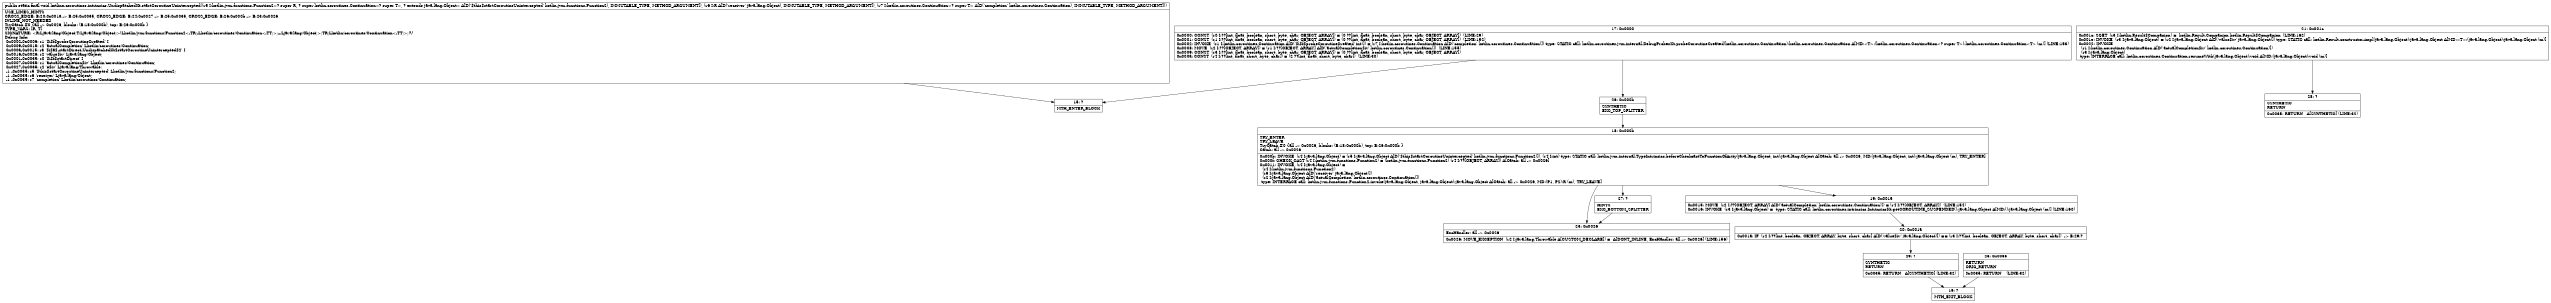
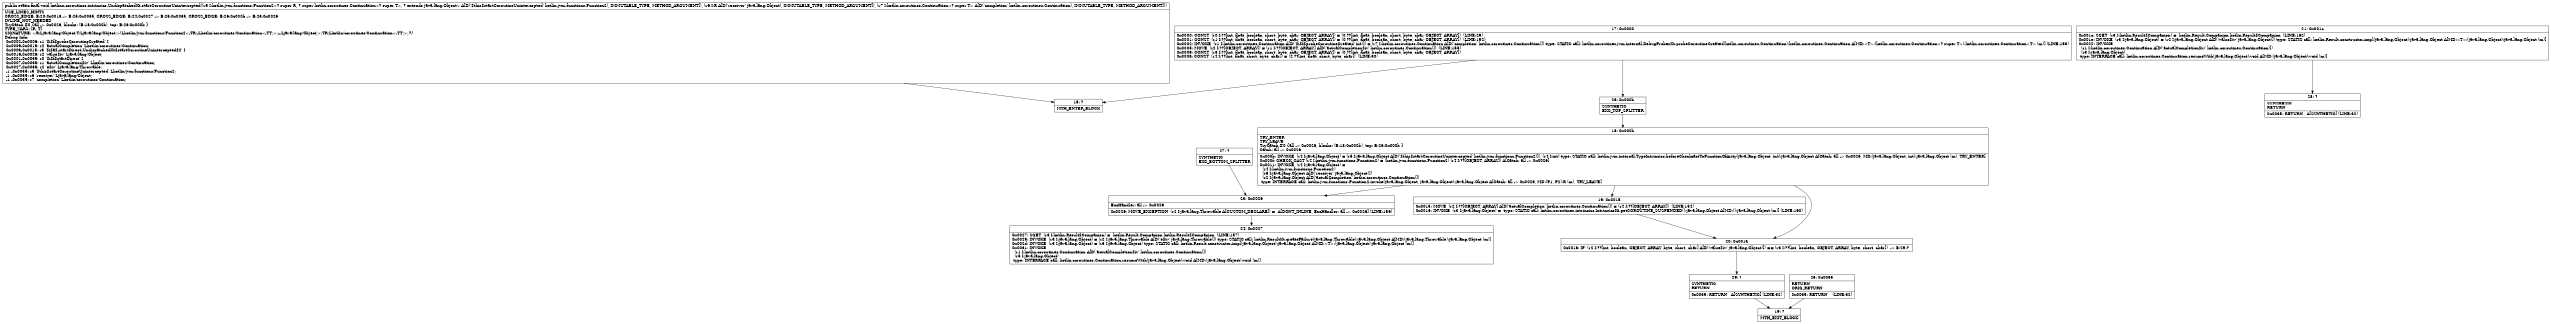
  digraph {
    node [shape=record]
    n1 [label="{15\:\ ?|MTH_ENTER_BLOCK\l}"]
    n2 [label="{17\:\ 0x0000|0x0000: CONST  (r0 I:??[int, float, boolean, short, byte, char, OBJECT, ARRAY]) = (0 ??[int, float, boolean, short, byte, char, OBJECT, ARRAY])  (LINE:29)\l0x0001: CONST  (r1 I:??[int, float, boolean, short, byte, char, OBJECT, ARRAY]) = (0 ??[int, float, boolean, short, byte, char, OBJECT, ARRAY])  (LINE:152)\l0x0002: INVOKE  (r1 I:kotlin.coroutines.Continuation A[D('$i$f$probeCoroutineCreated' int)]) = (r7 I:kotlin.coroutines.Continuation A[D('completion' kotlin.coroutines.Continuation)]) type: STATIC call: kotlin.coroutines.jvm.internal.DebugProbesKt.probeCoroutineCreated(kotlin.coroutines.Continuation):kotlin.coroutines.Continuation A[MD:\<T\>:(kotlin.coroutines.Continuation\<? super T\>):kotlin.coroutines.Continuation\<T\> (m)] (LINE:153)\l0x0008: MOVE  (r2 I:??[OBJECT, ARRAY]) = (r1 I:??[OBJECT, ARRAY] A[D('actualCompletion$iv' kotlin.coroutines.Continuation)])  (LINE:155)\l0x0009: CONST  (r3 I:??[int, float, boolean, short, byte, char, OBJECT, ARRAY]) = (0 ??[int, float, boolean, short, byte, char, OBJECT, ARRAY]) \l0x000a: CONST  (r4 I:??[int, float, short, byte, char]) = (2 ??[int, float, short, byte, char])  (LINE:30)\l}"]
    n3 [label="{26\:\ 0x000b|SYNTHETIC\lEXC_TOP_SPLITTER\l}"]
    n4 [label="{18\:\ 0x000b|TRY_ENTER\lTRY_LEAVE\lTryCatch #0 \{all \-\> 0x0026, blocks: (B:18:0x000b), top: B:26:0x000b \}\lCatch: all \-\> 0x0026\l|0x000b: INVOKE  (r4 I:java.lang.Object) = (r5 I:java.lang.Object A[D('$this$startCoroutineUnintercepted' kotlin.jvm.functions.Function2)]), (r4 I:int) type: STATIC call: kotlin.jvm.internal.TypeIntrinsics.beforeCheckcastToFunctionOfArity(java.lang.Object, int):java.lang.Object A[Catch: all \-\> 0x0026, MD:(java.lang.Object, int):java.lang.Object (m), TRY_ENTER]\l0x000f: CHECK_CAST (r4 I:kotlin.jvm.functions.Function2) = (kotlin.jvm.functions.Function2) (r4 I:??[OBJECT, ARRAY]) A[Catch: all \-\> 0x0026]\l0x0011: INVOKE  (r4 I:java.lang.Object) = \l  (r4 I:kotlin.jvm.functions.Function2)\l  (r6 I:java.lang.Object A[D('receiver' java.lang.Object)])\l  (r2 I:java.lang.Object A[D('actualCompletion' kotlin.coroutines.Continuation)])\l type: INTERFACE call: kotlin.jvm.functions.Function2.invoke(java.lang.Object, java.lang.Object):java.lang.Object A[Catch: all \-\> 0x0026, MD:(P1, P2):R (m), TRY_LEAVE]\l}"]
    n5 [label="{23\:\ 0x0026|ExcHandler: all \-\> 0x0026\l|0x0026: MOVE_EXCEPTION  (r2 I:java.lang.Throwable A[CUSTOM_DECLARE]) =  A[DONT_INLINE, ExcHandler: all \-\> 0x0026] (LINE:156)\l}"]
    n6 [label="{19\:\ 0x0015|0x0015: MOVE  (r2 I:??[OBJECT, ARRAY] A[D('actualCompletion' kotlin.coroutines.Continuation)]) = (r4 I:??[OBJECT, ARRAY])  (LINE:154)\l0x0016: INVOKE  (r3 I:java.lang.Object) =  type: STATIC call: kotlin.coroutines.intrinsics.IntrinsicsKt.getCOROUTINE_SUSPENDED():java.lang.Object A[MD:():java.lang.Object (m)] (LINE:160)\l}"]
-   n7 [label="{27\:\ ?|HINTS\lEXC_BOTTOM_SPLITTER\l}"]
+   n7 [label="{27\:\ ?|SYNTHETIC\lEXC_BOTTOM_SPLITTER\l}"]
+   n8 [label="{24\:\ 0x0027|0x0027: SGET  (r3 I:kotlin.Result$Companion) =  kotlin.Result.Companion kotlin.Result$Companion  (LINE:157)\l0x0029: INVOKE  (r3 I:java.lang.Object) = (r2 I:java.lang.Throwable A[D('e$iv' java.lang.Throwable)]) type: STATIC call: kotlin.ResultKt.createFailure(java.lang.Throwable):java.lang.Object A[MD:(java.lang.Throwable):java.lang.Object (m)]\l0x002d: INVOKE  (r3 I:java.lang.Object) = (r3 I:java.lang.Object) type: STATIC call: kotlin.Result.constructor\-impl(java.lang.Object):java.lang.Object A[MD:\<T\>:(java.lang.Object):java.lang.Object (m)]\l0x0031: INVOKE  \l  (r1 I:kotlin.coroutines.Continuation A[D('actualCompletion$iv' kotlin.coroutines.Continuation)])\l  (r3 I:java.lang.Object)\l type: INTERFACE call: kotlin.coroutines.Continuation.resumeWith(java.lang.Object):void A[MD:(java.lang.Object):void (m)]\l}"]
    n9 [label="{20\:\ 0x001a|0x001a: IF  (r2 I:??[int, boolean, OBJECT, ARRAY, byte, short, char] A[D('value$iv' java.lang.Object)]) == (r3 I:??[int, boolean, OBJECT, ARRAY, byte, short, char])  \-\> B:29:? \l}"]
    n10 [label="{29\:\ ?|SYNTHETIC\lRETURN\l|0x0035: RETURN   A[SYNTHETIC] (LINE:32)\l}"]
    n11 [label="{21\:\ 0x001c|0x001c: SGET  (r3 I:kotlin.Result$Companion) =  kotlin.Result.Companion kotlin.Result$Companion  (LINE:162)\l0x001e: INVOKE  (r3 I:java.lang.Object) = (r2 I:java.lang.Object A[D('value$iv' java.lang.Object)]) type: STATIC call: kotlin.Result.constructor\-impl(java.lang.Object):java.lang.Object A[MD:\<T\>:(java.lang.Object):java.lang.Object (m)]\l0x0022: INVOKE  \l  (r1 I:kotlin.coroutines.Continuation A[D('actualCompletion$iv' kotlin.coroutines.Continuation)])\l  (r3 I:java.lang.Object)\l type: INTERFACE call: kotlin.coroutines.Continuation.resumeWith(java.lang.Object):void A[MD:(java.lang.Object):void (m)]\l}"]
    n12 [label="{28\:\ ?|SYNTHETIC\lRETURN\l|0x0035: RETURN   A[SYNTHETIC] (LINE:32)\l}"]
    n13 [label="{16\:\ ?|MTH_EXIT_BLOCK\l}"]
    n14 [label="{25\:\ 0x0035|RETURN\lORIG_RETURN\l|0x0035: RETURN    (LINE:32)\l}"]
    n15 [label="{public static final void kotlinx.coroutines.intrinsics.UndispatchedKt.startCoroutineUnintercepted((r5 I:kotlin.jvm.functions.Function2\<? super R, ? super kotlin.coroutines.Continuation\<? super T\>, ? extends java.lang.Object\> A[D('$this$startCoroutineUnintercepted' kotlin.jvm.functions.Function2), IMMUTABLE_TYPE, METHOD_ARGUMENT]), (r6 I:R A[D('receiver' java.lang.Object), IMMUTABLE_TYPE, METHOD_ARGUMENT]), (r7 I:kotlin.coroutines.Continuation\<? super T\> A[D('completion' kotlin.coroutines.Continuation), IMMUTABLE_TYPE, METHOD_ARGUMENT]))  | USE_LINES_HINTS\lCROSS_EDGE: B:20:0x001a \-\> B:25:0x0035, CROSS_EDGE: B:24:0x0027 \-\> B:25:0x0035, CROSS_EDGE: B:26:0x000b \-\> B:23:0x0026\lINLINE_NOT_NEEDED\lTryCatch #0 \{all \-\> 0x0026, blocks: (B:18:0x000b), top: B:26:0x000b \}\lTYPE_VARS: [R, T]\lSIGNATURE: \<R:Ljava\/lang\/Object;T:Ljava\/lang\/Object;\>(Lkotlin\/jvm\/functions\/Function2\<\-TR;\-Lkotlin\/coroutines\/Continuation\<\-TT;\>;+Ljava\/lang\/Object;\>;TR;Lkotlin\/coroutines\/Continuation\<\-TT;\>;)V\lDebug Info:\l  0x0002\-0x0006: r1 '$i$f$probeCoroutineCreated' I\l  0x0009\-0x0015: r2 'actualCompletion' Lkotlin\/coroutines\/Continuation;\l  0x000a\-0x0015: r3 '$i$a$\-startDirect\-UndispatchedKt$startCoroutineUnintercepted$2' I\l  0x0016\-0x0026: r2 'value$iv' Ljava\/lang\/Object;\l  0x0001\-0x0035: r0 '$i$f$startDirect' I\l  0x0007\-0x0035: r1 'actualCompletion$iv' Lkotlin\/coroutines\/Continuation;\l  0x0027\-0x0035: r2 'e$iv' Ljava\/lang\/Throwable;\l  \-1 \-0x0035: r5 '$this$startCoroutineUnintercepted' Lkotlin\/jvm\/functions\/Function2;\l  \-1 \-0x0035: r6 'receiver' Ljava\/lang\/Object;\l  \-1 \-0x0035: r7 'completion' Lkotlin\/coroutines\/Continuation;\l}"]
    n2 -> n1
    n2 -> n3
    n3 -> n4
    n4 -> n5
    n4 -> n6
-   n4 -> n7
+   n4 -> n9
+   n5 -> n8
    n6 -> n9
    n7 -> n5
    n9 -> n10
    n10 -> n13
    n11 -> n12
    n14 -> n13
    n15 -> n1
  }
